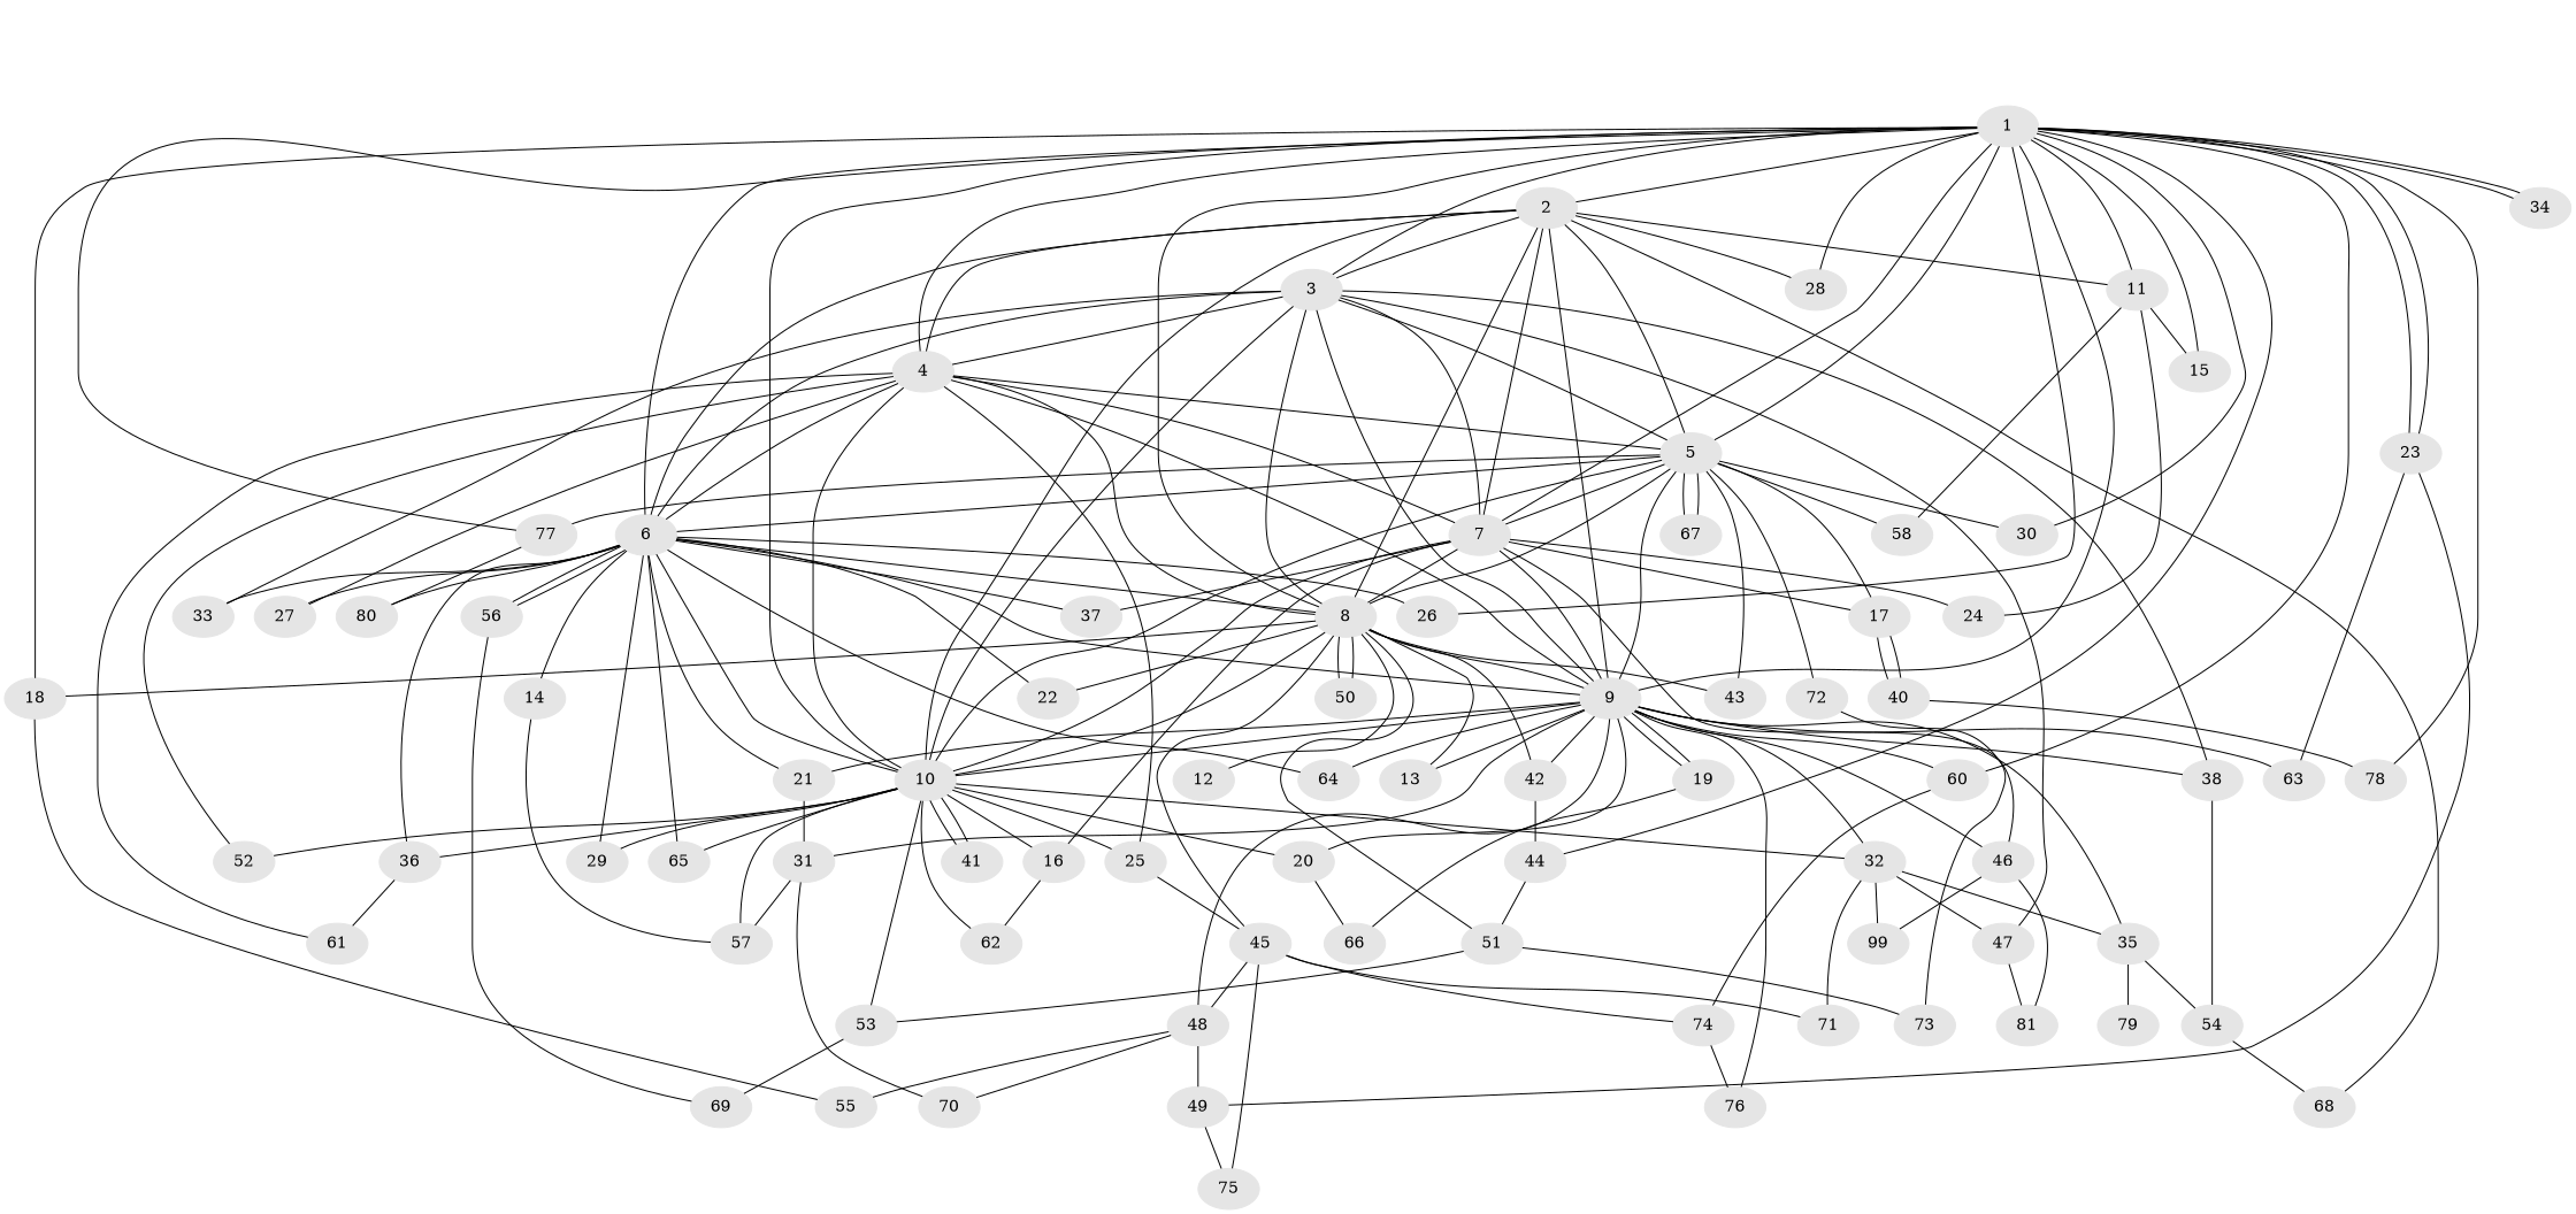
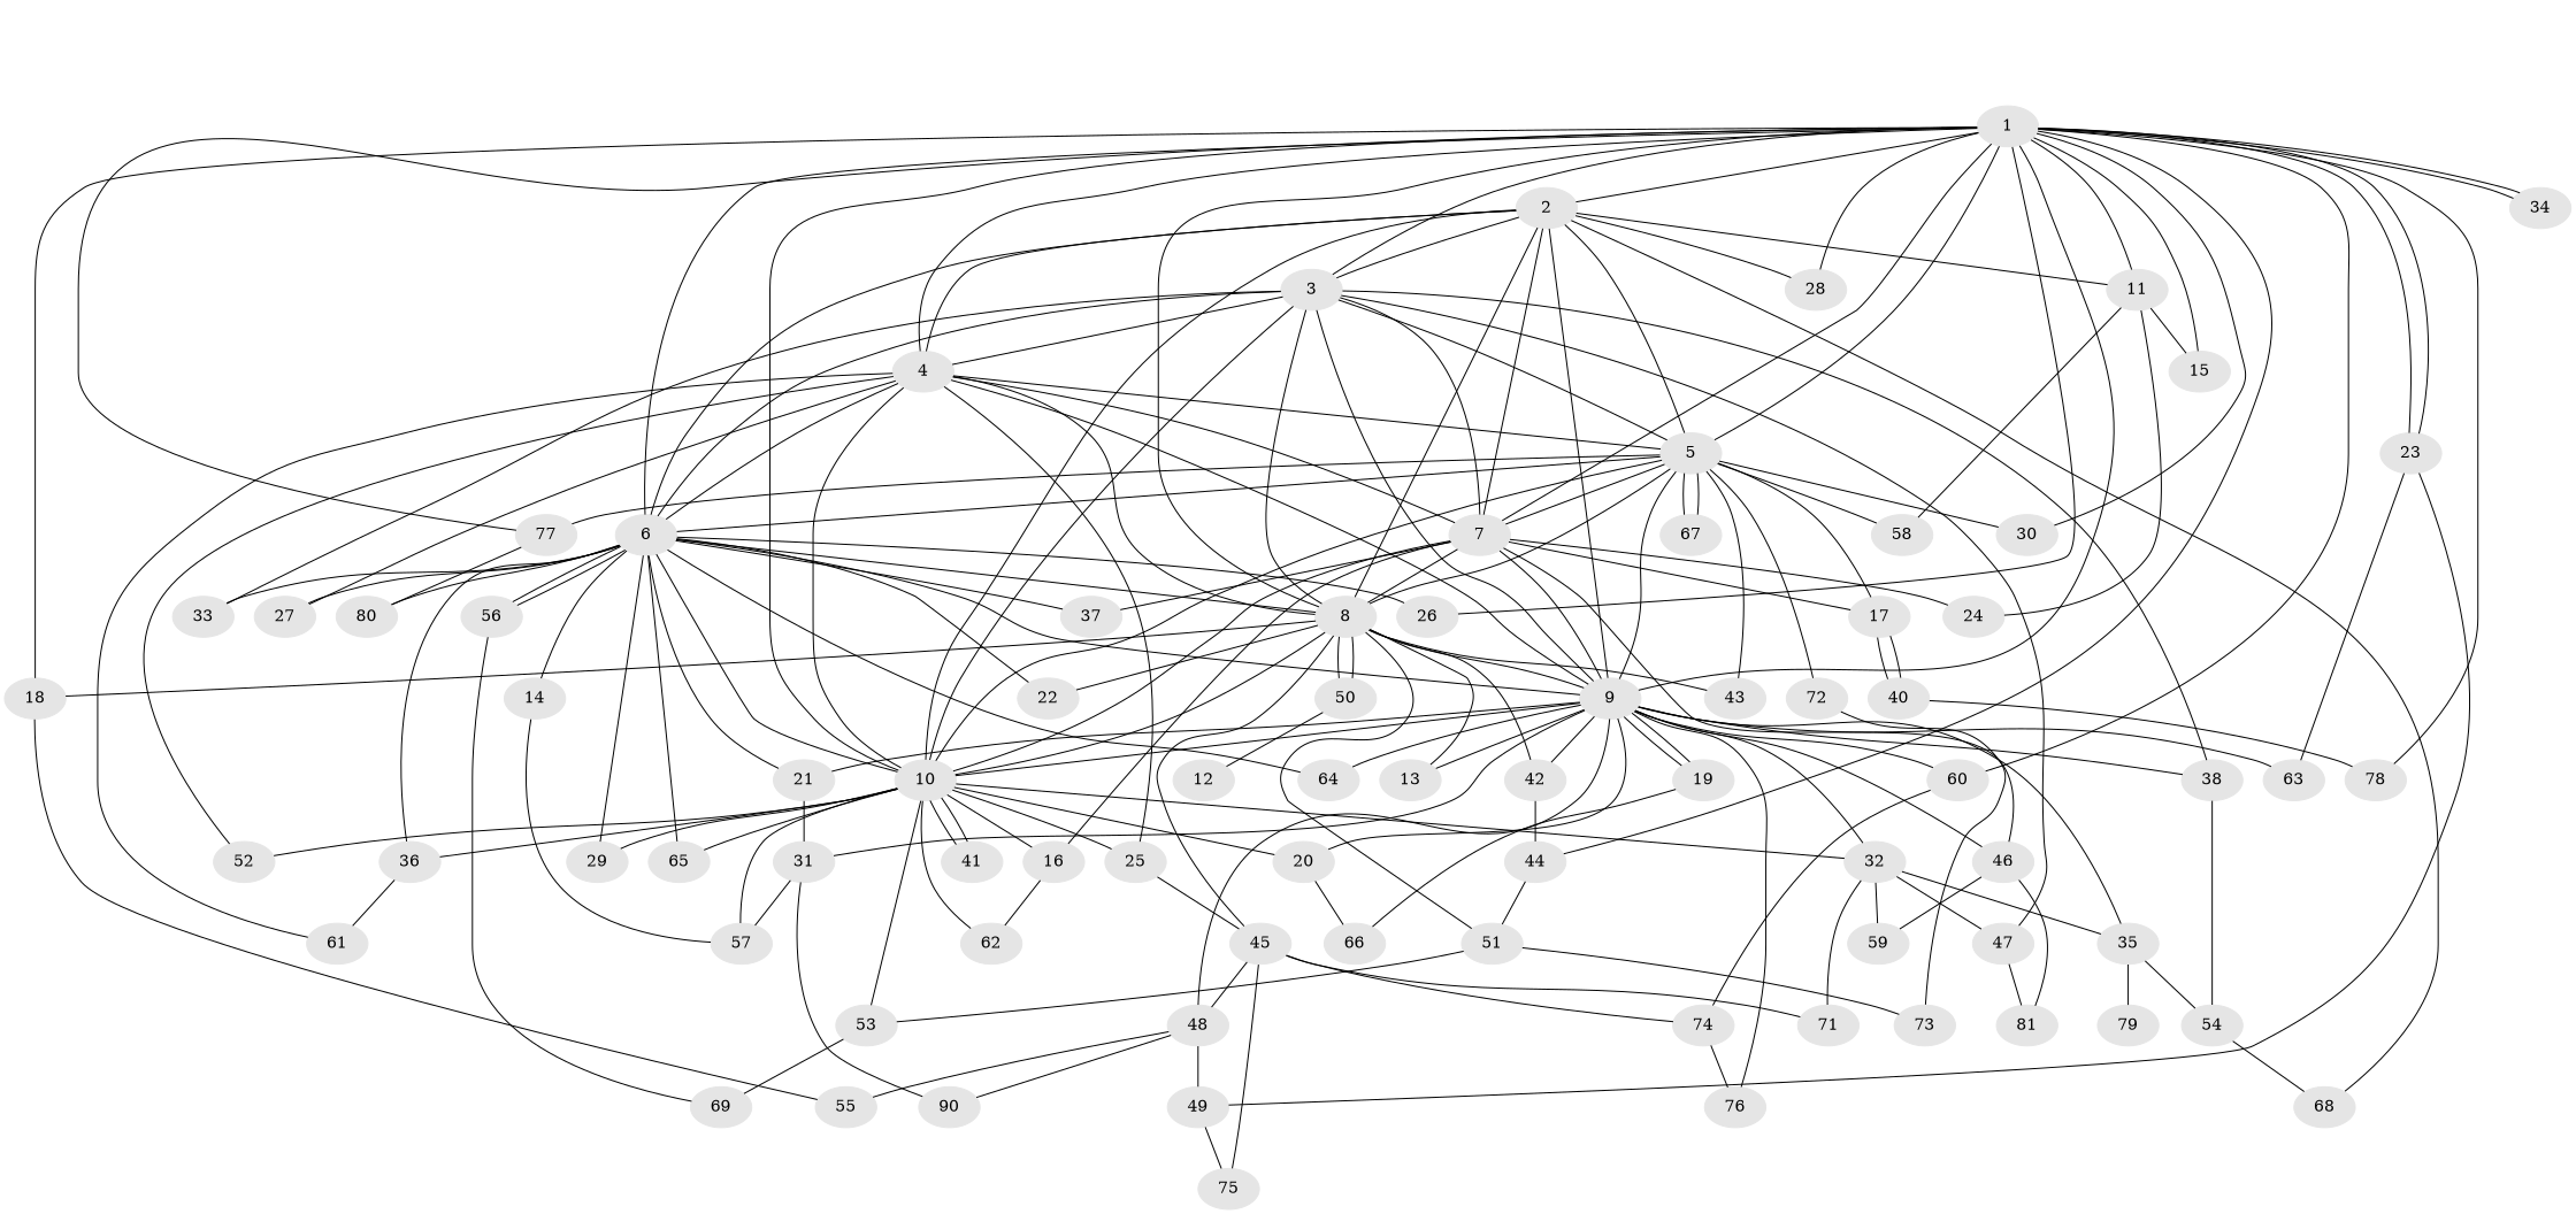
  graph {
    node [color=gray90 style=filled]
    1
    2
    3
    4
    5
    6
    7
    8
    9
    10
    11
    15
    18
    23
    26
    28
    30
    34
    44
    60
    77
    78
    68
    33
    38
    47
    25
    27
    52
    61
    72
    17
    43
    58
    67
    14
    21
    22
    29
    36
    37
    56
    64
    65
    80
    16
    24
    46
    12
    13
    42
    45
    50
    51
    19
    20
    31
    32
    35
    48
    63
    76
    41
    53
    62
    57
    55
    49
    74
    54
    81
    73
    40
    69
-   59 [label=99]
+   59
    71
    75
    66
-   70
+   70 [label=90]
    79
    1 -- 2
    1 -- 3
    1 -- 4
    1 -- 5
    1 -- 6
    1 -- 7
    1 -- 8
    1 -- 9
    1 -- 10
    1 -- 11
    1 -- 15
    1 -- 18
    1 -- 23
    1 -- 23
    1 -- 26
    1 -- 28
    1 -- 30
    1 -- 34
    1 -- 34
    1 -- 44
    1 -- 60
    1 -- 77
    1 -- 78
    2 -- 3
    2 -- 4
    2 -- 5
    2 -- 6
    2 -- 7
    2 -- 8
    2 -- 9
    2 -- 10
    2 -- 11
    2 -- 28
    2 -- 68
    3 -- 4
    3 -- 5
    3 -- 6
    3 -- 7
    3 -- 8
    3 -- 9
    3 -- 10
    3 -- 33
    3 -- 38
    3 -- 47
    4 -- 5
    4 -- 6
    4 -- 7
    4 -- 8
    4 -- 9
    4 -- 10
    4 -- 25
    4 -- 27
    4 -- 52
    4 -- 61
    5 -- 6
    5 -- 7
    5 -- 8
    5 -- 9
    5 -- 10
    5 -- 30
    5 -- 77
    5 -- 72
    5 -- 17
    5 -- 43
    5 -- 58
    5 -- 67
    5 -- 67
    6 -- 8
    6 -- 9
    6 -- 10
    6 -- 26
    6 -- 33
    6 -- 27
    6 -- 14
    6 -- 21
    6 -- 22
    6 -- 29
    6 -- 36
    6 -- 37
    6 -- 56
    6 -- 56
    6 -- 64
    6 -- 65
    6 -- 80
    7 -- 8
    7 -- 9
    7 -- 10
    7 -- 17
    7 -- 37
    7 -- 16
    7 -- 24
    7 -- 46
    8 -- 9
    8 -- 10
    8 -- 18
    8 -- 43
    8 -- 22
-   8 -- 12
+   50 -- 12
    8 -- 13
    8 -- 42
    8 -- 45
    8 -- 50
    8 -- 50
    8 -- 51
    9 -- 10
    9 -- 60
    9 -- 38
    9 -- 21
    9 -- 64
    9 -- 46
    9 -- 13
    9 -- 42
    9 -- 19
    9 -- 19
    9 -- 20
    9 -- 31
    9 -- 32
    9 -- 35
    9 -- 48
    9 -- 63
    9 -- 76
    10 -- 25
    10 -- 52
    10 -- 29
    10 -- 36
    10 -- 65
    10 -- 16
    10 -- 20
    10 -- 32
    10 -- 41
    10 -- 41
    10 -- 53
    10 -- 62
    10 -- 57
    11 -- 15
    11 -- 58
    11 -- 24
    18 -- 55
    23 -- 63
    23 -- 49
    44 -- 51
    60 -- 74
    77 -- 80
    38 -- 54
    47 -- 81
    25 -- 45
    72 -- 73
    17 -- 40
    17 -- 40
    14 -- 57
    21 -- 31
    36 -- 61
    56 -- 69
    16 -- 62
    46 -- 81
    46 -- 59
    42 -- 44
    45 -- 48
    45 -- 74
    45 -- 71
    45 -- 75
    51 -- 53
    51 -- 73
    19 -- 66
    20 -- 66
    31 -- 57
    31 -- 70
    32 -- 47
    32 -- 35
    32 -- 59
    32 -- 71
    35 -- 54
    35 -- 79
    48 -- 55
    48 -- 49
    48 -- 70
    53 -- 69
    49 -- 75
    74 -- 76
    54 -- 68
    40 -- 78
  }
